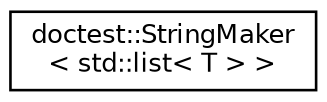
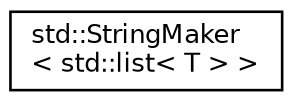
  digraph {
    rankdir=TB
-   n1 [color=black fillcolor=white fontname=Helvetica fontsize=10 height=0.2 label="doctest::StringMaker\l\< std::list\< T \> \>" shape=record style=filled width=0.4]
+   n1 [color=black fillcolor=white fontname=Helvetica fontsize=10 height=0.2 label="std::StringMaker\l\< std::list\< T \> \>" shape=record style=filled width=0.4]
  }
